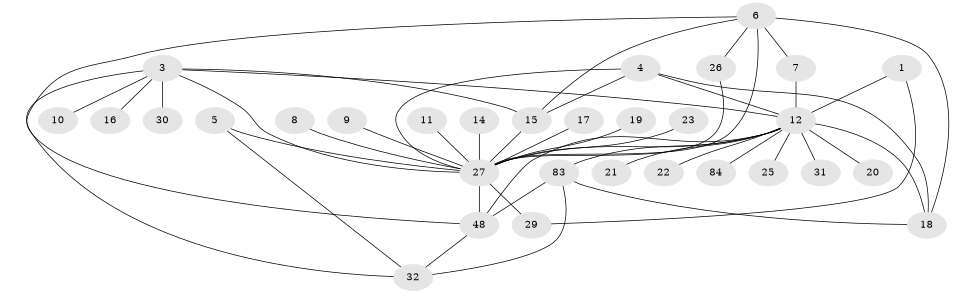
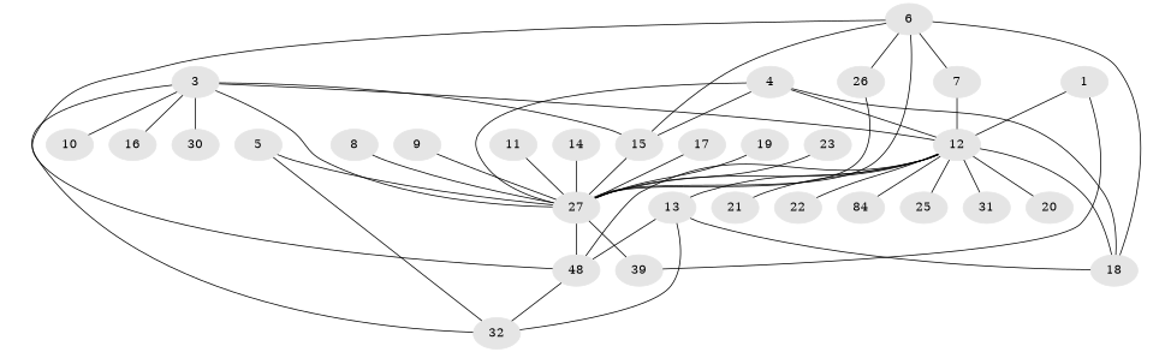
  graph {
    node [color=gray90 style=filled]
    edge [weight=1.0]
    1
    12
-   29
+   29 [label=39]
    27
    18
    n6 [label=48]
-   13 [label=83]
+   13
    20
    21
    22
    n11 [label=84]
    25
    31
    15
    3
    10
    16
    30
    32
    4
    5
    6
    7
    26
    8
    9
    11
    14
    17
    19
    23
    1 -- 12
    1 -- 29
    12 -- 27
    12 -- 18
    12 -- n6 [weight=2.0]
    12 -- 13
    12 -- 20
    12 -- 21
    12 -- 22
    12 -- n11
    12 -- 25
    12 -- 31
    27 -- 29
    27 -- n6 [weight=2.0]
    n6 -- 32
    13 -- 18
    13 -- n6
    13 -- 32
    15 -- 27
    3 -- 12
    3 -- 27
    3 -- 15
    3 -- 10
    3 -- 16
    3 -- 30
    3 -- 32
    4 -- 12
    4 -- 27
    4 -- 18
    4 -- 15
    5 -- 27
    5 -- 32
    6 -- 27 [weight=2.0]
    6 -- 18
    6 -- n6
    6 -- 15
    6 -- 7
    6 -- 26
    7 -- 12
    26 -- 27
    8 -- 27
    9 -- 27
    11 -- 27
    14 -- 27
    17 -- 27
    19 -- 27
    23 -- 27
  }
